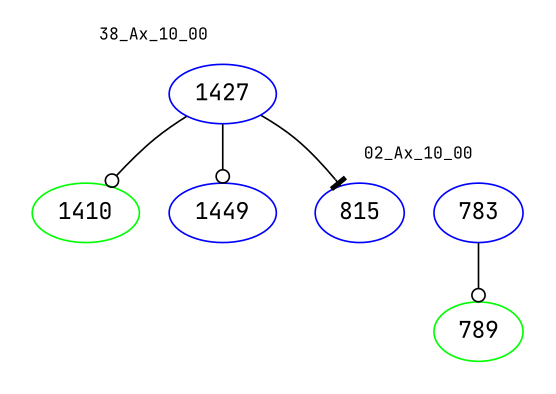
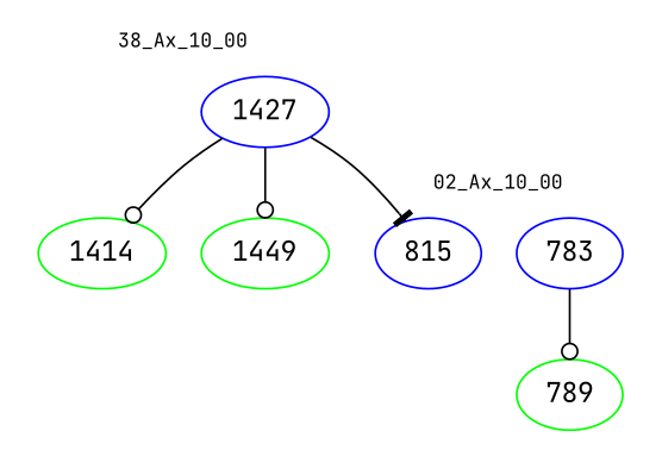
  digraph {
    fontname="JetBrains Mono"
    node [color=blue fontname="JetBrains Mono"]
    edge [arrowhead=odot color=black fontname="JetBrains Mono"]
    n1 [label=783]
    n2 [label=815]
    n3 [color=green label=789]
    n4 [label=1427]
-   n5 [color=green label=1410]
-   n6 [label=1449]
+   n5 [color=green label=1414]
+   n6 [color=green label=1449]
    subgraph cluster_1 {
      color=white
      fontsize=10
      label="02_Ax_10_00"
      n1
      n2
      n3
    }
    subgraph cluster_2 {
      color=white
      fontsize=10
      label="38_Ax_10_00"
      n4
      n5
      n6
    }
    n1 -> n3
    n4 -> n2 [arrowhead=tee]
    n4 -> n5
    n4 -> n6
  }
